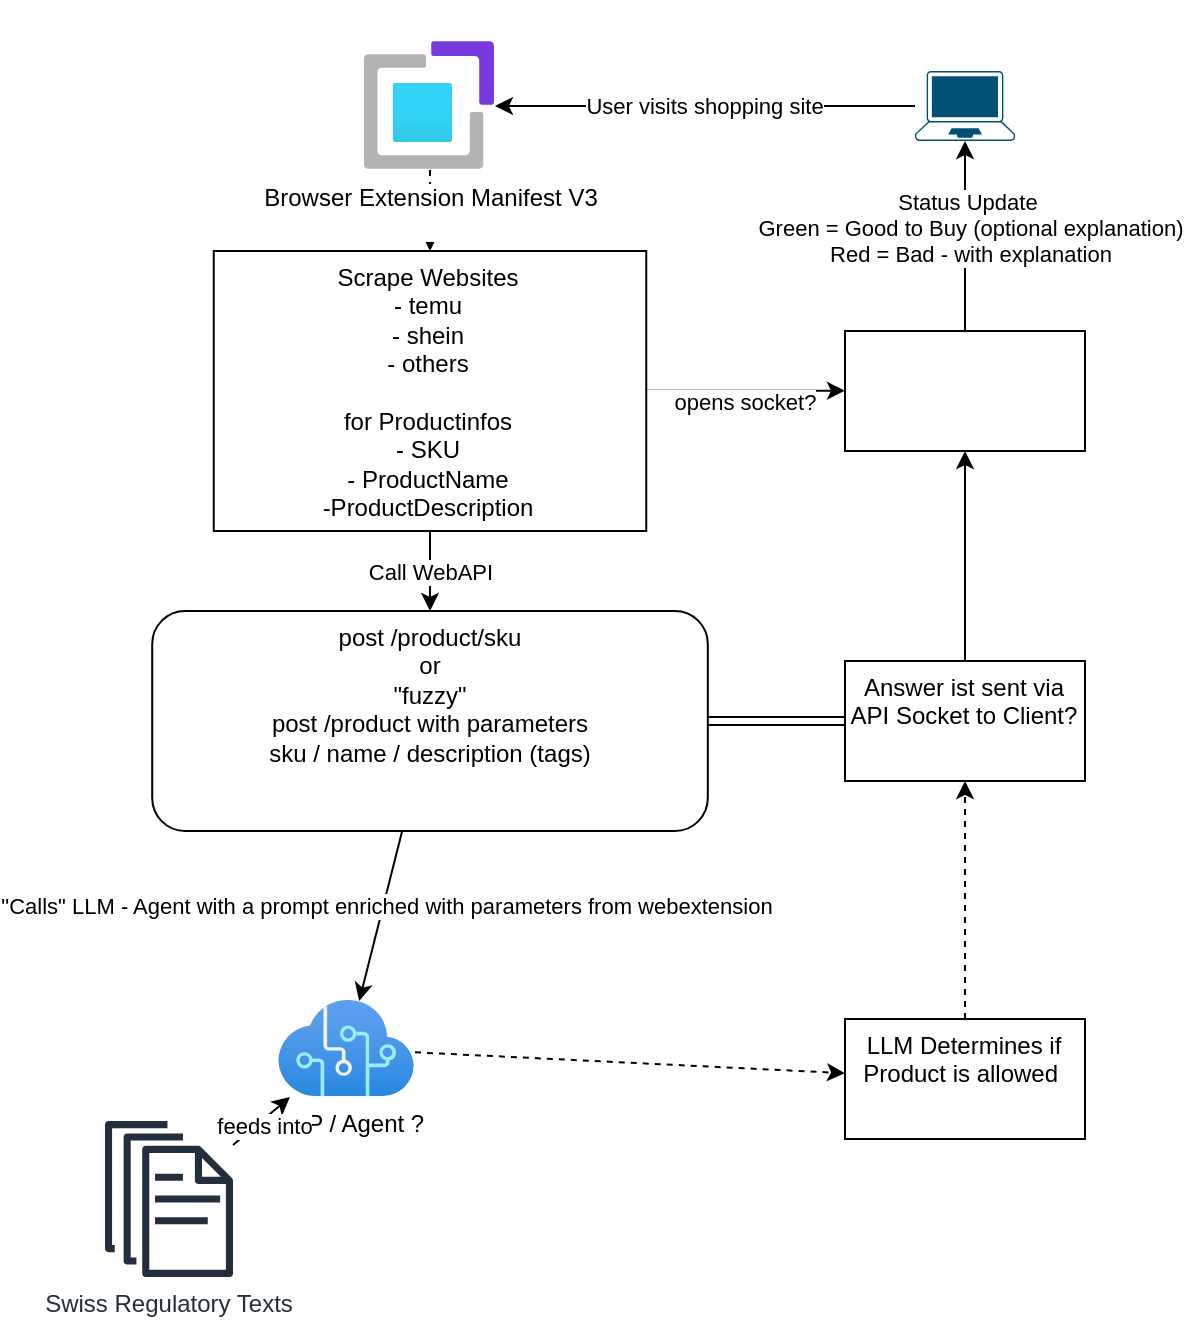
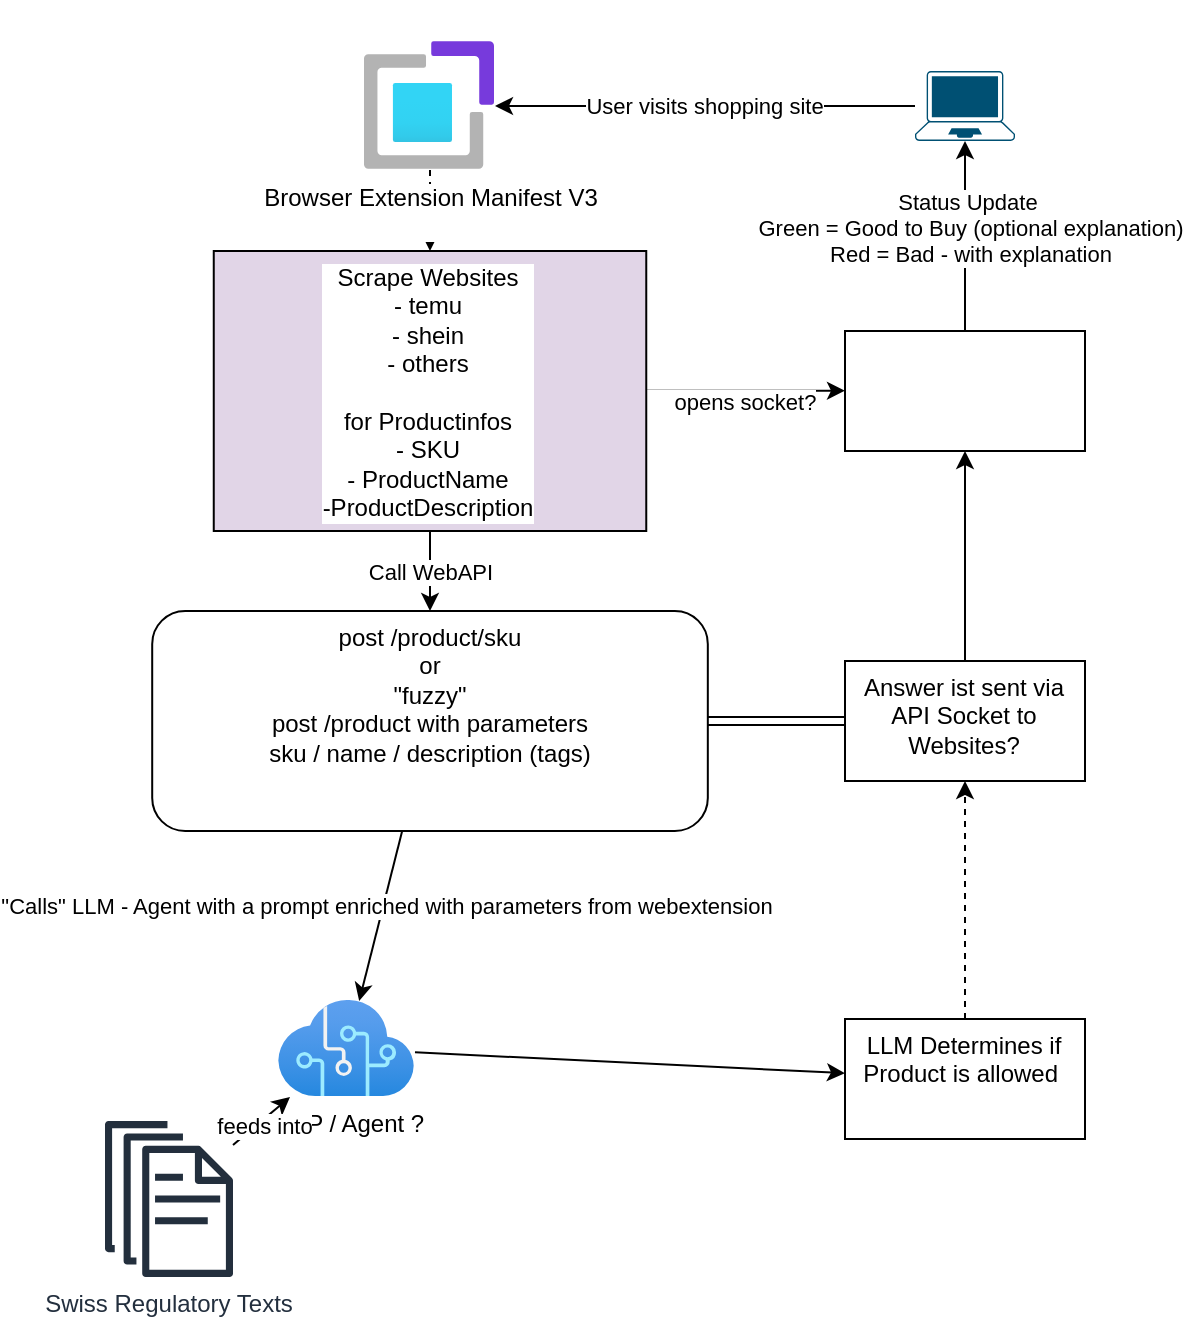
  <mxCell id="0" />
  <mxCell id="1" parent="0" />
  <mxCell id="2" value="" style="edgeStyle=none;html=1;" edge="1" parent="1" source="4" target="8"><mxGeometry relative="1" as="geometry" /></mxCell>
  <mxCell id="3" value="User visits shopping site" style="edgeLabel;html=1;align=center;verticalAlign=middle;resizable=0;points=[];" vertex="1" connectable="0" parent="2"><mxGeometry x="0.01" relative="1" as="geometry"><mxPoint as="offset" /></mxGeometry></mxCell>
  <mxCell id="4" value="&lt;div&gt;&lt;br&gt;&lt;/div&gt;&lt;div&gt;&lt;br&gt;&lt;/div&gt;" style="points=[[0.13,0.02,0],[0.5,0,0],[0.87,0.02,0],[0.885,0.4,0],[0.985,0.985,0],[0.5,1,0],[0.015,0.985,0],[0.115,0.4,0]];verticalLabelPosition=bottom;sketch=0;html=1;verticalAlign=top;aspect=fixed;align=center;pointerEvents=1;shape=mxgraph.cisco19.laptop;fillColor=#005073;strokeColor=none;" vertex="1" parent="1"><mxGeometry x="425" y="35" width="50" height="35" as="geometry" /></mxCell>
  <mxCell id="5" value="" style="edgeStyle=none;html=1;dashed=1;" edge="1" parent="1" source="8" target="11"><mxGeometry relative="1" as="geometry" /></mxCell>
  <mxCell id="6" value="" style="edgeStyle=none;html=1;exitX=1;exitY=0.5;exitDx=0;exitDy=0;" edge="1" parent="1"><mxGeometry relative="1" as="geometry"><mxPoint x="290.63" y="194.86" as="sourcePoint" /><mxPoint x="390" y="194.86" as="targetPoint" /></mxGeometry></mxCell>
  <mxCell id="7" value="&lt;span style=&quot;white-space: pre;&quot;&gt;&#09;&lt;/span&gt;opens socket?" style="edgeLabel;html=1;align=center;verticalAlign=middle;resizable=0;points=[];" vertex="1" connectable="0" parent="6"><mxGeometry x="-0.246" y="-6" relative="1" as="geometry"><mxPoint as="offset" /></mxGeometry></mxCell>
  <mxCell id="8" value="Browser Extension Manifest V3&lt;div&gt;&lt;br/&gt;&lt;/div&gt;" style="image;aspect=fixed;html=1;points=[];align=center;fontSize=12;image=img/lib/azure2/general/Extensions.svg;" vertex="1" parent="1"><mxGeometry x="150" y="20.5" width="65" height="64" as="geometry" /></mxCell>
  <mxCell id="9" value="" style="edgeStyle=none;html=1;" edge="1" parent="1" source="11" target="14"><mxGeometry relative="1" as="geometry" /></mxCell>
  <mxCell id="10" value="Call WebAPI" style="edgeLabel;html=1;align=center;verticalAlign=middle;resizable=0;points=[];" vertex="1" connectable="0" parent="9"><mxGeometry x="-0.017" relative="1" as="geometry"><mxPoint as="offset" /></mxGeometry></mxCell>
- <mxCell id="11" value="Scrape Websites&lt;br&gt;- temu&lt;br&gt;- shein&lt;br&gt;- others&lt;br&gt;&lt;br&gt;for Productinfos&lt;br&gt;- SKU&lt;div&gt;- ProductName&lt;br&gt;-ProductDescription&lt;/div&gt;" style="whiteSpace=wrap;html=1;verticalAlign=top;labelBackgroundColor=default;" vertex="1" parent="1"><mxGeometry x="74.38" y="125" width="216.25" height="140" as="geometry" /></mxCell>
+ <mxCell id="11" value="Scrape Websites&lt;br&gt;- temu&lt;br&gt;- shein&lt;br&gt;- others&lt;br&gt;&lt;br&gt;for Productinfos&lt;br&gt;- SKU&lt;div&gt;- ProductName&lt;br&gt;-ProductDescription&lt;/div&gt;" style="whiteSpace=wrap;html=1;verticalAlign=top;labelBackgroundColor=default;fillColor=#e1d5e7;" vertex="1" parent="1"><mxGeometry x="74.38" y="125" width="216.25" height="140" as="geometry" /></mxCell>
  <mxCell id="12" value="" style="edgeStyle=none;html=1;" edge="1" parent="1" source="14" target="16"><mxGeometry relative="1" as="geometry" /></mxCell>
  <mxCell id="13" value="&quot;Calls&quot; LLM - Agent with a prompt enriched with parameters from webextension" style="edgeLabel;html=1;align=center;verticalAlign=middle;resizable=0;points=[];" vertex="1" connectable="0" parent="12"><mxGeometry x="-0.14" y="1" relative="1" as="geometry"><mxPoint as="offset" /></mxGeometry></mxCell>
  <mxCell id="14" value="post /product/sku&lt;br&gt;or&lt;div&gt;&quot;fuzzy&quot;&lt;/div&gt;&lt;div&gt;post /product with parameters &lt;br&gt;sku / name / description (tags)&lt;/div&gt;" style="rounded=1;whiteSpace=wrap;html=1;verticalAlign=top;labelBackgroundColor=default;" vertex="1" parent="1"><mxGeometry x="43.6" y="305" width="277.81" height="110" as="geometry" /></mxCell>
- <mxCell id="15" value="" style="edgeStyle=none;html=1;dashed=1;" edge="1" parent="1" source="16" target="21"><mxGeometry relative="1" as="geometry" /></mxCell>
+ <mxCell id="15" value="" style="edgeStyle=none;html=1;" edge="1" parent="1" source="16" target="21"><mxGeometry relative="1" as="geometry" /></mxCell>
  <mxCell id="16" value="MCP / Agent ?" style="image;aspect=fixed;html=1;points=[];align=center;fontSize=12;image=img/lib/azure2/ai_machine_learning/Cognitive_Services.svg;" vertex="1" parent="1"><mxGeometry x="107" y="500" width="68" height="48" as="geometry" /></mxCell>
  <mxCell id="17" value="" style="edgeStyle=none;html=1;" edge="1" parent="1" source="19" target="16"><mxGeometry relative="1" as="geometry" /></mxCell>
  <mxCell id="18" value="feeds into" style="edgeLabel;html=1;align=center;verticalAlign=middle;resizable=0;points=[];" vertex="1" connectable="0" parent="17"><mxGeometry x="-0.032" y="-3" relative="1" as="geometry"><mxPoint as="offset" /></mxGeometry></mxCell>
  <mxCell id="19" value="Swiss Regulatory Texts" style="sketch=0;outlineConnect=0;fontColor=#232F3E;gradientColor=none;fillColor=#232F3D;strokeColor=none;dashed=0;verticalLabelPosition=bottom;verticalAlign=top;align=center;html=1;fontSize=12;fontStyle=0;aspect=fixed;pointerEvents=1;shape=mxgraph.aws4.documents;" vertex="1" parent="1"><mxGeometry x="20" y="560" width="64" height="78" as="geometry" /></mxCell>
  <mxCell id="20" value="" style="edgeStyle=none;html=1;dashed=1;" edge="1" parent="1" source="21" target="27"><mxGeometry relative="1" as="geometry" /></mxCell>
  <mxCell id="21" value="LLM Determines if Product is allowed&amp;nbsp;&lt;div&gt;&lt;br&gt;&lt;/div&gt;" style="whiteSpace=wrap;html=1;verticalAlign=top;labelBackgroundColor=default;" vertex="1" parent="1"><mxGeometry x="390" y="509" width="120" height="60" as="geometry" /></mxCell>
  <mxCell id="22" value="" style="edgeStyle=none;html=1;startArrow=classic;startFill=1;endArrow=none;endFill=0;" edge="1" parent="1" source="25" target="27"><mxGeometry relative="1" as="geometry" /></mxCell>
  <mxCell id="23" value="" style="edgeStyle=none;html=1;" edge="1" parent="1" source="25" target="4"><mxGeometry relative="1" as="geometry" /></mxCell>
  <mxCell id="24" value="Status Update&amp;nbsp;&lt;br&gt;Green = Good to Buy (optional explanation)&lt;br&gt;Red = Bad - with explanation" style="edgeLabel;html=1;align=center;verticalAlign=middle;resizable=0;points=[];" vertex="1" connectable="0" parent="23"><mxGeometry x="0.102" y="-2" relative="1" as="geometry"><mxPoint as="offset" /></mxGeometry></mxCell>
  <mxCell id="25" value="" style="whiteSpace=wrap;html=1;verticalAlign=top;labelBackgroundColor=default;" vertex="1" parent="1"><mxGeometry x="390" y="165" width="120" height="60" as="geometry" /></mxCell>
  <mxCell id="26" value="" style="edgeStyle=none;html=1;shape=link;" edge="1" parent="1" source="27" target="14"><mxGeometry relative="1" as="geometry" /></mxCell>
- <mxCell id="27" value="Answer ist sent via API Socket to Client?" style="whiteSpace=wrap;html=1;verticalAlign=top;labelBackgroundColor=default;" vertex="1" parent="1"><mxGeometry x="390" y="330" width="120" height="60" as="geometry" /></mxCell>
+ <mxCell id="27" value="Answer ist sent via API Socket to Websites?" style="whiteSpace=wrap;html=1;verticalAlign=top;labelBackgroundColor=default;" vertex="1" parent="1"><mxGeometry x="390" y="330" width="120" height="60" as="geometry" /></mxCell>
